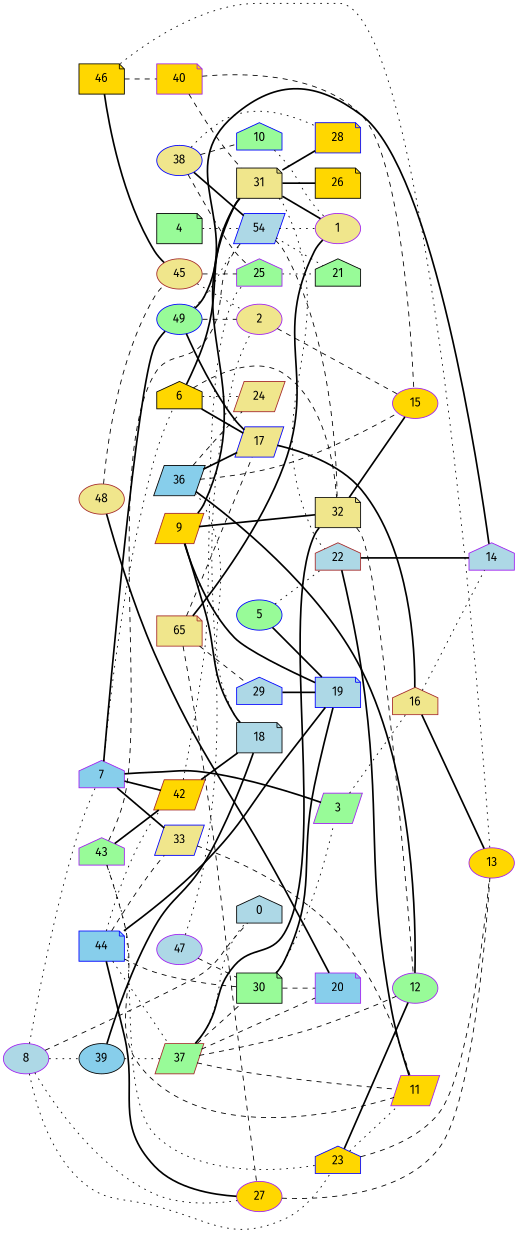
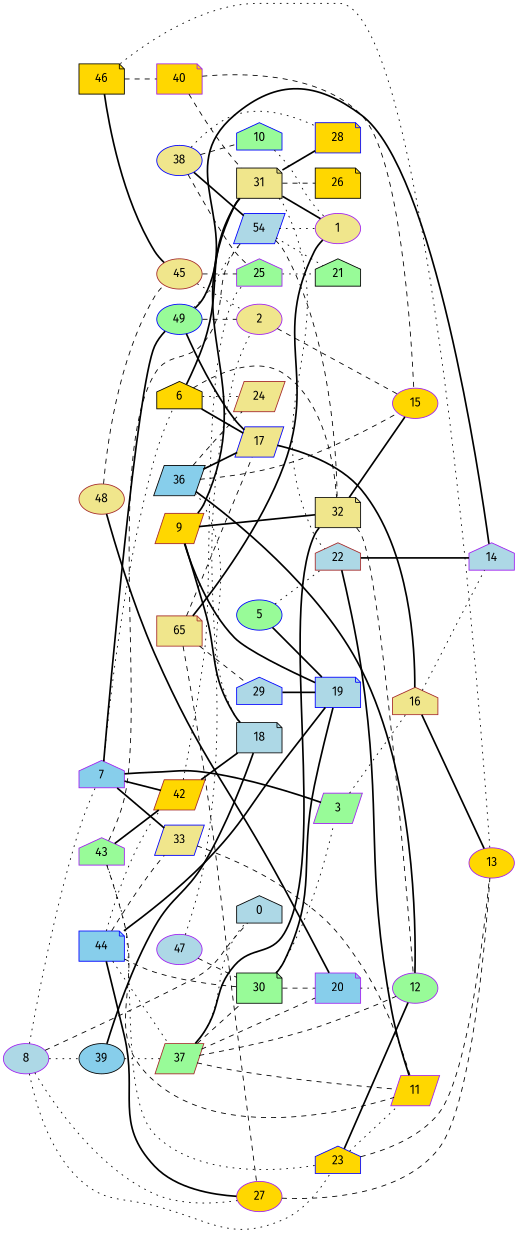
  digraph {
    fontname="Fira Sans"
    rankdir=LR
    node [color=purple fillcolor=khaki fontname="Fira Sans" shape=ellipse style=filled]
    edge [color=black dir=none fontname="Fira Sans" style=bold]
-   4 [color=black fillcolor=palegreen shape=note]
    n2 [color=blue fillcolor=lightblue label=54 shape=parallelogram]
    32 [color=black shape=note]
    1
    21 [color=black fillcolor=palegreen shape=house]
    5 [color=blue fillcolor=palegreen]
    19 [color=blue fillcolor=lightblue shape=note]
    22 [color=brown fillcolor=lightblue shape=house]
    48 [color=brown]
    20 [fillcolor=skyblue shape=note]
    45 [color=brown]
    12 [fillcolor=palegreen]
    38 [color=blue]
    10 [color=blue fillcolor=palegreen shape=house]
    28 [color=blue fillcolor=gold shape=note]
    25 [fillcolor=palegreen shape=house]
    46 [color=black fillcolor=gold shape=note]
    13 [fillcolor=gold]
    40 [fillcolor=gold shape=note]
    2
    23 [color=blue fillcolor=gold shape=house]
    11 [fillcolor=gold shape=parallelogram]
    9 [color=brown fillcolor=gold shape=parallelogram]
    31 [color=black shape=note]
    18 [color=black fillcolor=lightblue shape=note]
    26 [color=black fillcolor=gold shape=note]
    8 [fillcolor=lightblue]
    0 [color=black fillcolor=lightblue shape=house]
    7 [fillcolor=skyblue shape=house]
    39 [color=black fillcolor=skyblue]
    27 [fillcolor=gold]
    47 [fillcolor=lightblue]
    30 [color=black fillcolor=palegreen shape=note]
    3 [fillcolor=palegreen shape=parallelogram]
    16 [color=brown shape=house]
    14 [fillcolor=lightblue shape=house]
    37 [color=brown fillcolor=palegreen shape=parallelogram]
    15 [fillcolor=gold]
    36 [color=black fillcolor=skyblue shape=parallelogram]
    24 [color=brown shape=parallelogram]
    17 [color=blue shape=parallelogram]
    33 [color=blue shape=parallelogram]
    42 [color=brown fillcolor=gold shape=parallelogram]
    49 [color=blue fillcolor=palegreen]
    6 [color=black fillcolor=gold shape=house]
    43 [fillcolor=palegreen shape=house]
    n47 [color=brown label=65 shape=note]
    29 [color=blue fillcolor=lightblue shape=house]
    44 [color=blue fillcolor=skyblue shape=note]
    subgraph sub_1 {
-     4
      n2
      32
      1
      21
      5
      19
      22
      48
      20
      45
      12
      38
      10
      28
      25
      46
      13
      40
      2
      23
      11
      9
      31
      18
      26
      8
      0
      7
      39
      27
      47
      30
      3
      16
      14
      37
      15
      36
      24
      17
      33
      42
      49
      6
      43
      n47
      29
      44
    }
-   4 -> n2 [style=dotted]
    n2 -> 32 [style=dashed]
    n2 -> 1 [style=dotted]
    n2 -> 21 [style=dotted]
    32 -> 12 [style=dashed]
    32 -> 15
    5 -> 19
    5 -> 22 [style=dotted]
    22 -> 11
    22 -> 14
    48 -> 20
    48 -> 45 [style=dashed]
+   20 -> 12 [style=dotted]
    45 -> 25 [style=dashed]
    45 -> 2 [style=dotted]
    38 -> n2
    38 -> 10 [style=dashed]
    38 -> 28 [style=dotted]
    38 -> 25 [style=dashed]
    10 -> 1 [style=dotted]
    25 -> 21 [style=dotted]
    46 -> 45
    46 -> 13 [style=dotted]
    46 -> 40 [style=dashed]
    40 -> 31 [style=dashed]
    40 -> 15 [style=dashed]
    2 -> 15 [style=dashed]
    23 -> 12
    23 -> 13 [style=dashed]
    23 -> 11 [style=dotted]
    9 -> 32
    9 -> 19
    9 -> 31
    9 -> 18
    31 -> 1
    31 -> 22 [style=dotted]
    31 -> 28
-   31 -> 26
+   31 -> 26 [style=dashed]
    8 -> 23 [style=dotted]
    8 -> 0 [style=dashed]
    8 -> 7 [style=dotted]
    8 -> 39 [style=dotted]
    8 -> 27 [style=dotted]
    7 -> 3
    7 -> 33
    7 -> 42
    7 -> 49
    7 -> 6 [style=dotted]
    39 -> 18
    39 -> 37 [style=dotted]
    27 -> 13 [style=dashed]
    47 -> 2 [style=dotted]
    47 -> 30 [style=dashed]
    30 -> 19
    30 -> 20 [style=dashed]
    30 -> 3 [style=dotted]
    3 -> 16 [style=dotted]
    16 -> 13
    16 -> 14 [style=dotted]
    37 -> 32
    37 -> 20 [style=dashed]
    37 -> 12 [style=dashed]
    37 -> 11 [style=dashed]
    37 -> 0 [style=dotted]
    37 -> 30 [style=dashed]
    36 -> 12
    36 -> 18 [style=dotted]
    36 -> 15 [style=dashed]
    36 -> 24 [style=dashed]
    36 -> 17
    17 -> 16
    33 -> 11 [style=dashed]
    42 -> 25 [style=dotted]
    42 -> 18
    49 -> n2 [style=dotted]
    49 -> 2 [style=dashed]
    49 -> 14
    49 -> 17
    6 -> 32 [style=dashed]
    6 -> 31
    6 -> 24 [style=dotted]
    6 -> 17
    43 -> n2 [style=dashed]
    43 -> 23 [style=dotted]
    43 -> 11 [style=dashed]
    43 -> 42
    n47 -> 1
    n47 -> 27 [style=dashed]
    n47 -> 17 [style=dashed]
    n47 -> 29 [style=dashed]
    29 -> 19
    44 -> 19
    44 -> 27
    44 -> 30 [style=dashed]
    44 -> 37 [style=dotted]
    44 -> 33 [style=dashed]
    44 -> 42 [style=dotted]
  }
